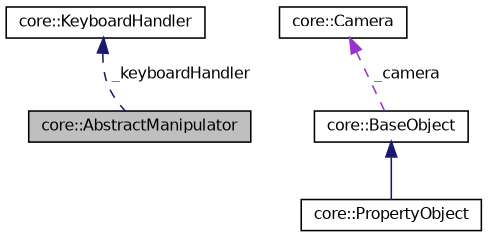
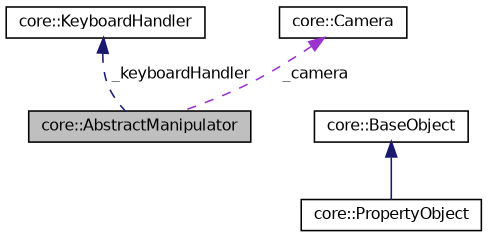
  digraph {
    node [color=black fillcolor=white fontname=Helvetica fontsize=10 shape=record style=filled]
    edge [color=midnightblue dir=back fontname=Helvetica fontsize=10 labelfontname=Helvetica labelfontsize=10 style=dashed]
    n1 [fillcolor=grey75 fontcolor=black height=0.2 label="core::AbstractManipulator" width=0.4]
    n2 [height=0.2 label="core::KeyboardHandler" width=0.4]
    n3 [height=0.2 label="core::Camera" width=0.4]
    n4 [height=0.2 label="core::PropertyObject" width=0.4]
    n5 [height=0.2 label="core::BaseObject" width=0.4]
    n2 -> n1 [label=" _keyboardHandler"]
-   n3 -> n5 [color=darkorchid3 label=" _camera"]
+   n3 -> n1 [color=darkorchid3 label=" _camera"]
    n5 -> n4 [style=solid]
  }
